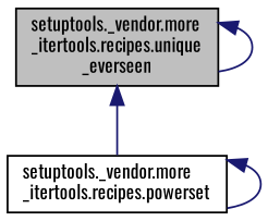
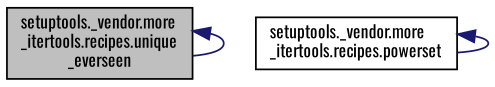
  digraph {
    rankdir=TB
    fontname=Oswald
    node [color=black fontname=Oswald fontsize=10 shape=record style=filled]
    edge [color=midnightblue dir=back fontname=Oswald fontsize=10 labelfontname=Helvetica labelfontsize=10 style=solid]
    n1 [fillcolor=grey75 fontcolor=black height=0.2 label="setuptools._vendor.more\l_itertools.recipes.unique\l_everseen" width=0.4]
    n2 [fillcolor=white height=0.2 label="setuptools._vendor.more\l_itertools.recipes.powerset" width=0.4]
    n1 -> n1
-   n1 -> n2
    n2 -> n2
  }
